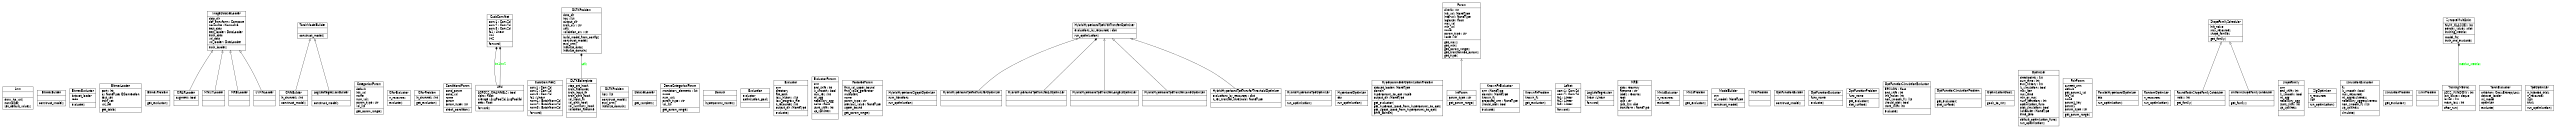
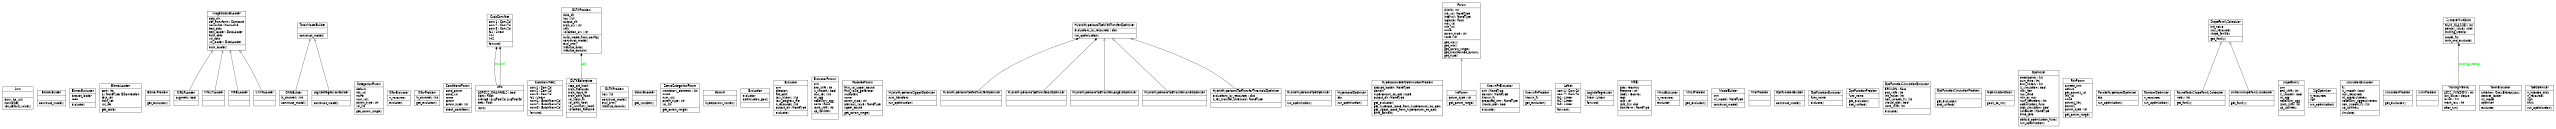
  digraph {
    fontname=Lato
    rankdir=BT
    node [fontname=Lato shape=record]
    edge [arrowhead=empty arrowtail=none fontname=Lato]
    n1 [label="{Arm|\l|draw_hp_val()\lnormalize()\lset_default_values()\l}"]
    n2 [label="{BitmexBuilder|\l|construct_model()\l}"]
    n3 [label="{BitmexEvaluator|dataset_loader\ltodo\l|evaluate()\l}"]
    n4 [label="{BitmexLoader|port : int\lq : NoneType, QConnection\ltest_set\ltrain_set\lval_set\l|get_table()\l}"]
    n5 [label="{BitmexProblem|\l|get_evaluator()\l}"]
    n6 [label="{CIFARLoader|augment : bool\l|}"]
    n7 [label="{ImageDatasetLoader|data_dir\ldef_transform : Compose\lnormalize : Normalize\ltest_data\ltest_loader : DataLoader\ltrain_data\lval_data\lval_loader : DataLoader\l|train_loader()\l}"]
    n8 [label="{CNNBuilder|in_channels : int\l|construct_model()\l}"]
    n9 [label="{TorchModelBuilder|\l|construct_model()\l}"]
    n10 [label="{CategoricalParam|default\linit_val\lname\lnum_vals\lparam_type : str\lval_list\l|get_param_range()\l}"]
    n11 [label="{CifarEvaluator|n_resources\l|evaluate()\l}"]
    n12 [label="{CifarProblem|in_channels : int\l|get_evaluator()\l}"]
    n13 [label="{ConditionalParam|cond_param\lcond_val\lname\lparam\lparam_type : str\l|check_condition()\l}"]
    n14 [label="{CudaConvNet|conv1 : Conv2d\lconv2 : Conv2d\lconv3 : Conv2d\lfc1 : Linear\llrn1\llrn2\l|forward()\l}"]
    n15 [label="{CudaConvNet2|conv1 : Conv2d\lconv2 : Conv2d\lconv3 : Conv2d\lfc1 : Linear\lnorm1 : BatchNorm2d\lnorm2 : BatchNorm2d\lnorm3 : BatchNorm2d\l|forward()\l}"]
    n16 [label="{DLTKBoilerplate|step_cnt_hook\ltrain_filenames\ltrain_input_fn\ltrain_qinit_hook\lval_input_fn\lval_qinit_hook\lval_summary_hook\lvalidation_filename\l|}"]
    n17 [label="{DLTKProblem|data_dir\lhps : list\loutput_dir\ltrain_csv : str\lutils\lvalidation_csv : str\l|build_model_from_config()\lconstruct_model()\leval_arm()\linitialise_data()\linitialise_domain()\l}"]
    n18 [label="{DLTKProblem|hps : list\l|construct_model()\leval_arm()\linitialise_domain()\l}"]
    n19 [label="{DatasetLoader|\l|get_samplers()\l}"]
    n20 [label="{DenseCategoricalParam|mandatory_elements : list\lname\lnum_vals\lparam_type : str\lval_list\l|get_param_range()\l}"]
    n21 [label="{Domain|\l|hyperparams_names()\l}"]
    n22 [label="{Evaluation|evaluator\loptimisation_goals\l|}"]
    n23 [label="{Evaluator|arm\ldirectory\lfile_path\lloss_history : list\lloss_progress_file\ln_resources : int\loutput_dir : NoneType\l|evaluate()\l}"]
    n24 [label="{EvaluatorParams|arm\lend_shift : int\lis_smooth : bool\lmax_res : int\lml_agg\lnecessary_agg\lnoise : float\lstart_shift : int\lup_spikiness\l|}"]
    n25 [label="{FactoredParam|first_val_upper_bound\lfirst_value_generator\lmultipliers\lname\lparam_type : str\lprevious_value : NoneType\lupper_bound\l|get_param_range()\l}"]
    n26 [label="{HybridHyperbandSigoptOptimiser|num_iterations\l|run_optimisation()\l}"]
    n27 [label="{HybridHyperbandTpeNoTransferOptimiser|\l|}"]
    n28 [label="{HybridHyperbandTpeWithTransferOptimiser|evaluations_by_resources : dict\l|run_optimisation()\l}"]
    n29 [label="{HybridHyperbandTpeOptimiser|\l|run_optimisation()\l}"]
    n30 [label="{HybridHyperbandTpeTransferAllOptimiser|\l|}"]
    n31 [label="{HybridHyperbandTpeTransferLongestOptimiser|\l|}"]
    n32 [label="{HybridHyperbandTpeTransferSameOptimiser|\l|}"]
    n33 [label="{HybridHyperbandTpeTransferThresholdOptimiser|evaluations_by_resources : dict\ln_res_transfer_threshold : NoneType\l|}"]
    n34 [label="{HyperbandOptimiser|eta\l|run_optimisation()\l}"]
    n35 [label="{HyperparameterOptimisationProblem|dataset_loader : NoneType\ldomain\lhyperparams_to_opt : tuple\loutput_dir : NoneType\l|get_evaluator()\lget_hyperopt_space_from_hyperparams_to_opt()\lget_sigopt_space_from_hyperparams_to_opt()\lprint_domain()\l}"]
    n36 [label="{IntParam|param_type : str\l|get_param_range()\l}"]
    n37 [label="{Param|distrib : str\linit_val : NoneType\linterval : NoneType\llogbase : float\lmax_val\lmin_val\lname\lparam_type : str\lscale : str\l|get_max()\lget_min()\lget_param_range()\lget_transformed_param()\lget_type()\l}"]
    n38 [label="{KnownFnEvaluator|arm : NoneType\ldomain : NoneType\lknown_fs\lproposed_arm : NoneType\lshould_plot : bool\l|evaluate()\l}"]
    n39 [label="{KnownFnProblem|known_fs\l|get_evaluator()\l}"]
-   n40 [label="{LRN|ACROSS_CHANNELS : bool\lalpha : float\laverage : AvgPool2d, AvgPool3d\lbeta : float\l|forward()\l}"]
+   n40 [label="{LRN|ACROSS_CHANNELS : bool\lalpha : float\laverage : AvgPool2d, AvgPool3d\lbeta : float\l|start()\l}"]
    n41 [label="{LeNet|conv1 : Conv2d\lconv2 : Conv2d\lfc1 : Linear\lfc2 : Linear\lfc3 : Linear\l|forward()\l}"]
    n42 [label="{LogisticRegression|linear : Linear\l|forward()\l}"]
    n43 [label="{LogisticRegressionBuilder|\l|construct_model()\l}"]
    n44 [label="{MNISTLoader|\l|}"]
    n45 [label="{MRBI|data : recarray\lfilename : str\llabels : recarray\lroot\lsplit : str\lsplit_list : dict\ltransform : NoneType\l|}"]
    n46 [label="{MRBILoader|\l|}"]
    n47 [label="{MnistEvaluator|n_resources\l|evaluate()\l}"]
    n48 [label="{MnistProblem|\l|get_evaluator()\l}"]
    n49 [label="{ModelBuilder|arm\lml_model : NoneType\l|construct_model()\l}"]
    n50 [label="{MrbiProblem|\l|}"]
    n51 [label="{OptFunctionBuilder|\l|construct_model()\l}"]
    n52 [label="{OptFunctionEvaluator|func_name\l|evaluate()\l}"]
    n53 [label="{OptFunctionProblem|func_name\l|get_evaluator()\lplot_surface()\l}"]
    n54 [label="{OptFunctionSimulationEvaluator|EPSILON : float\lend_shift : int\linit_noise : int\lnon_smooth_fs : list\lshould_plot : bool\lstart_shift : int\l|evaluate()\l}"]
    n55 [label="{OptFunctionSimulationProblem|\l|get_evaluator()\lplot_surface()\l}"]
    n56 [label="{OptimisationGoals|\l|goals_to_str()\l}"]
    n57 [label="{Optimiser|checkpoints : list\lcum_time : int\leval_history : list\lis_simulation : bool\lmax_iter\lmax_time\lmin_or_max\lnum_iterations : int\loptimisation_func\lplot_simulation : bool\lscheduler : NoneType\ltime_zero\l|default_optimisation_func()\lrun_optimisation()\l}"]
    n58 [label="{PairParam|current_arm\ldefault\lget_param1_val\linit_val\lname\lparam1_key\lparam2\lparam_type : str\l|get_param_range()\l}"]
    n59 [label="{ParallelHyperbandOptimiser|eta\l|run_optimisation()\l}"]
    n60 [label="{RandomOptimiser|n_resources\l|run_optimisation()\l}"]
    n61 [label="{RoundRobinShapeFamilyScheduler|index : int\l|get_family()\l}"]
    n62 [label="{ShapeFamilyScheduler|init_noise\lmax_resources\lshape_families\l|get_family()\l}"]
    n63 [label="{SVHNLoader|\l|}"]
    n64 [label="{ShapeFamily|arm\lend_shift : int\lis_smooth : bool\lml_agg\lnecessary_agg\lstart_shift : int\lup_spikiness\l|}"]
    n65 [label="{SigOptimiser|n_resources\lsign\l|run_optimisation()\l}"]
    n66 [label="{SimulationEvaluator|fs\lis_smooth : bool\lmax_resources\lml_aggressiveness\lnecessary_aggressiveness\lnon_smooth_fs : list\lup_spikiness\l|simulate()\l}"]
    n67 [label="{SimulationProblem|\l|get_evaluator()\l}"]
    n68 [label="{SvhnProblem|\l|}"]
    n69 [label="{SynapseMultiAtlas|NUM_CLASSES : int\lpenalty_values : dict\ltraining_metrics\l|model_fn()\ltrain_and_evaluate()\l}"]
    n70 [label="{TorchEvaluator|criterion : CrossEntropyLoss\ldataset_loader\lml_model\loptimiser\l|evaluate()\l}"]
    n71 [label="{TpeOptimiser|n_injected_trials\ln_resources\lsign\ltrials\l|run_optimisation()\l}"]
    n72 [label="{TrainingMetrics|LOSS_WINDOW : int\llast_losses : deque\llosses : list\lmean_loss : int\l|after_run()\l}"]
    n73 [label="{UniformShapeFamilyScheduler|\l|get_family()\l}"]
    n6 -> n7
    n8 -> n9
    n16 -> n17 [arrowhead=diamond fontcolor=green label=utils style=solid]
-   n27 -> n28
+   n27 -> n28 [arrowhead=diamond]
    n30 -> n28 [arrowhead=diamond]
    n31 -> n28
    n32 -> n28
    n33 -> n28
    n36 -> n37
    n40 -> n14 [arrowhead=diamond fontcolor=green label=lrn1 style=solid]
    n40 -> n14 [arrowhead=diamond fontcolor=green label=lrn2 style=solid]
    n43 -> n9
    n44 -> n7
    n46 -> n7
    n61 -> n62
    n63 -> n7
-   n72 -> n69 [arrowhead=diamond fontcolor=green label=metrics_metrics style=solid]
+   n72 -> n69 [arrowhead=diamond fontcolor=green label=training_metrics style=solid]
    n73 -> n62
  }
